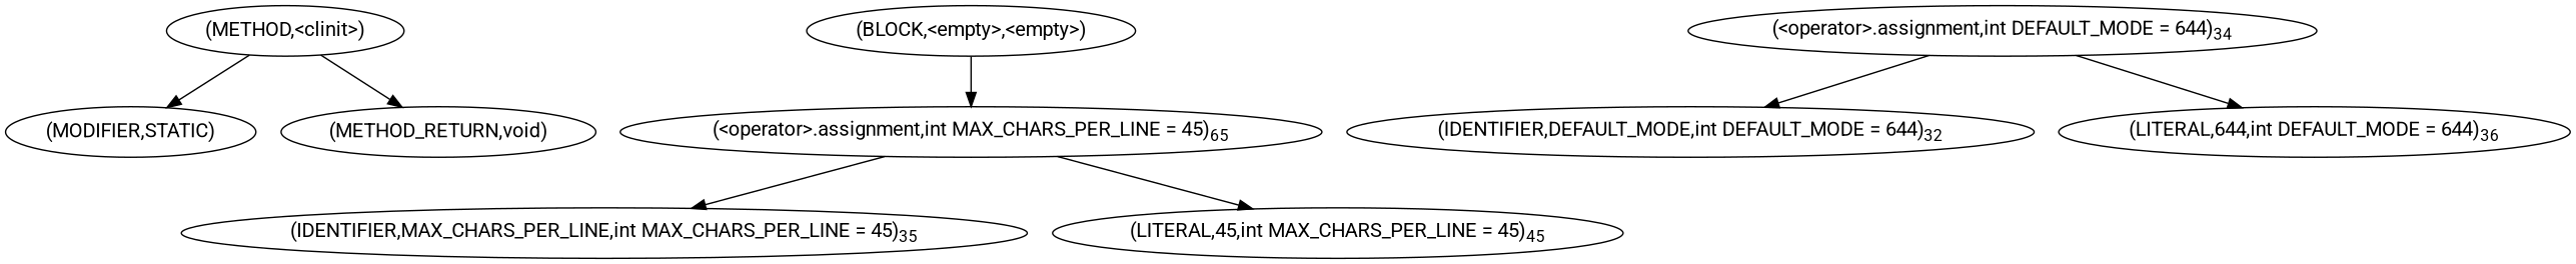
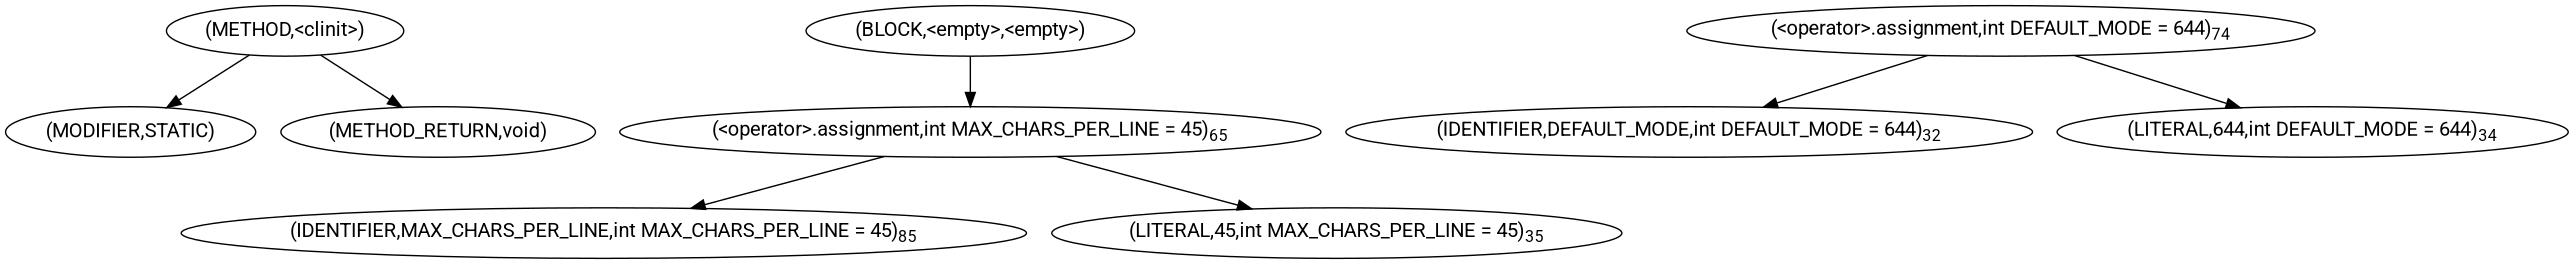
  digraph {
    fontname=Roboto
    node [fontname=Roboto]
    edge [fontname=Roboto]
    n1 [label=<(METHOD,&lt;clinit&gt;)>]
    n2 [label=<(MODIFIER,STATIC)>]
    n3 [label=<(METHOD_RETURN,void)>]
    n4 [label=<(BLOCK,&lt;empty&gt;,&lt;empty&gt;)>]
    n5 [label=<(&lt;operator&gt;.assignment,int MAX_CHARS_PER_LINE = 45)<SUB>65</SUB>>]
-   n6 [label=<(&lt;operator&gt;.assignment,int DEFAULT_MODE = 644)<SUB>34</SUB>>]
+   n6 [label=<(&lt;operator&gt;.assignment,int DEFAULT_MODE = 644)<SUB>74</SUB>>]
    n7 [label=<(IDENTIFIER,DEFAULT_MODE,int DEFAULT_MODE = 644)<SUB>32</SUB>>]
-   n8 [label=<(LITERAL,644,int DEFAULT_MODE = 644)<SUB>36</SUB>>]
-   n9 [label=<(IDENTIFIER,MAX_CHARS_PER_LINE,int MAX_CHARS_PER_LINE = 45)<SUB>35</SUB>>]
-   n10 [label=<(LITERAL,45,int MAX_CHARS_PER_LINE = 45)<SUB>45</SUB>>]
+   n8 [label=<(LITERAL,644,int DEFAULT_MODE = 644)<SUB>34</SUB>>]
+   n9 [label=<(IDENTIFIER,MAX_CHARS_PER_LINE,int MAX_CHARS_PER_LINE = 45)<SUB>85</SUB>>]
+   n10 [label=<(LITERAL,45,int MAX_CHARS_PER_LINE = 45)<SUB>35</SUB>>]
    n1 -> n2
    n1 -> n3
    n4 -> n5
    n5 -> n9
    n5 -> n10
    n6 -> n7
    n6 -> n8
  }
